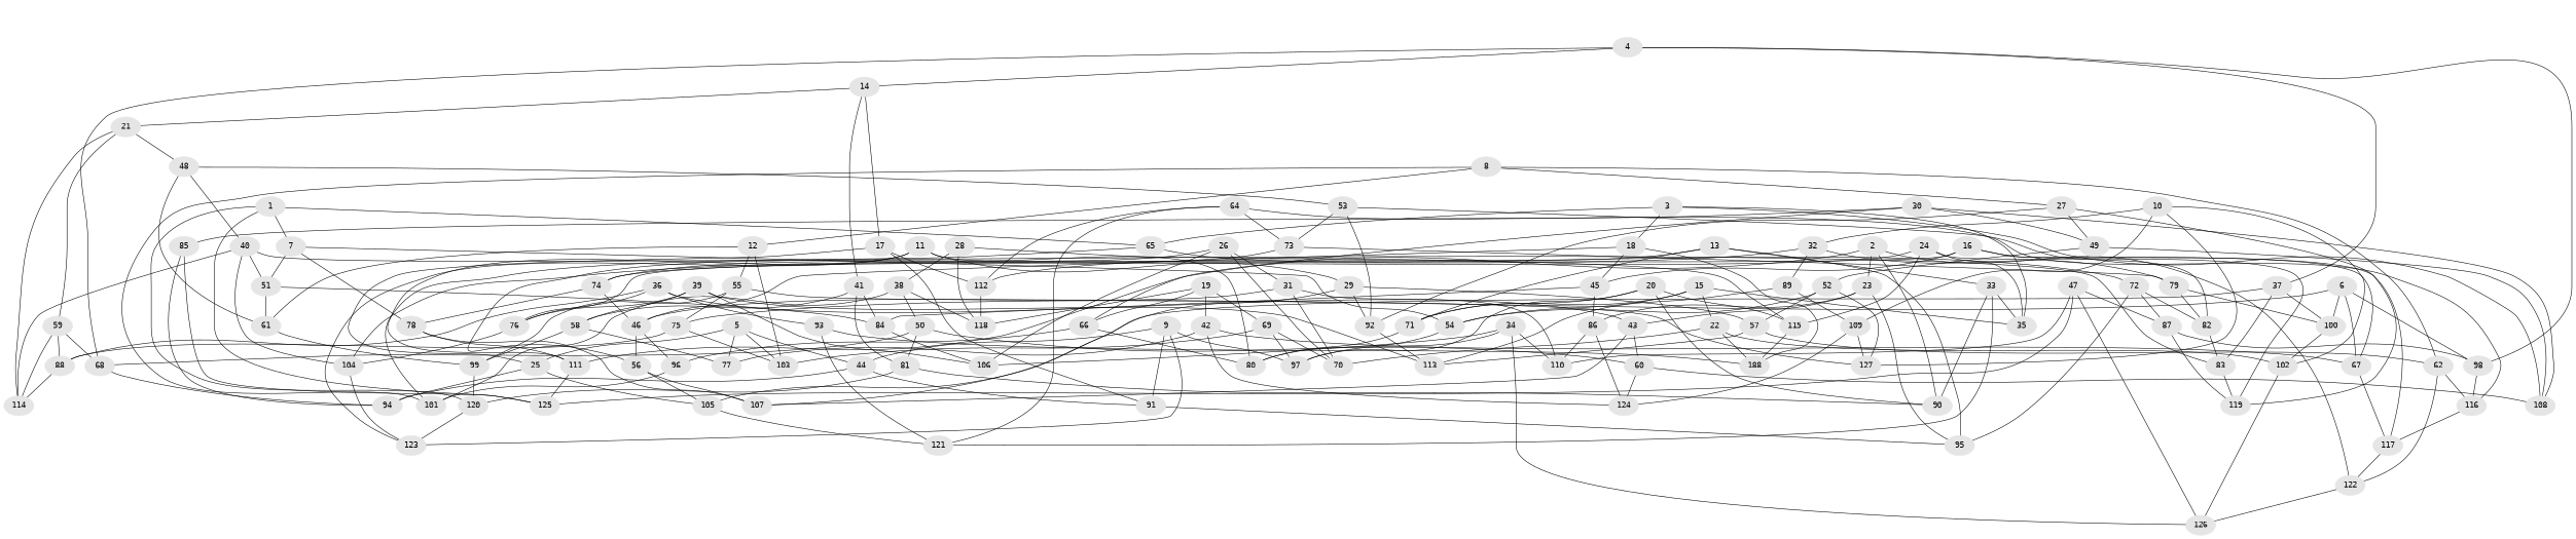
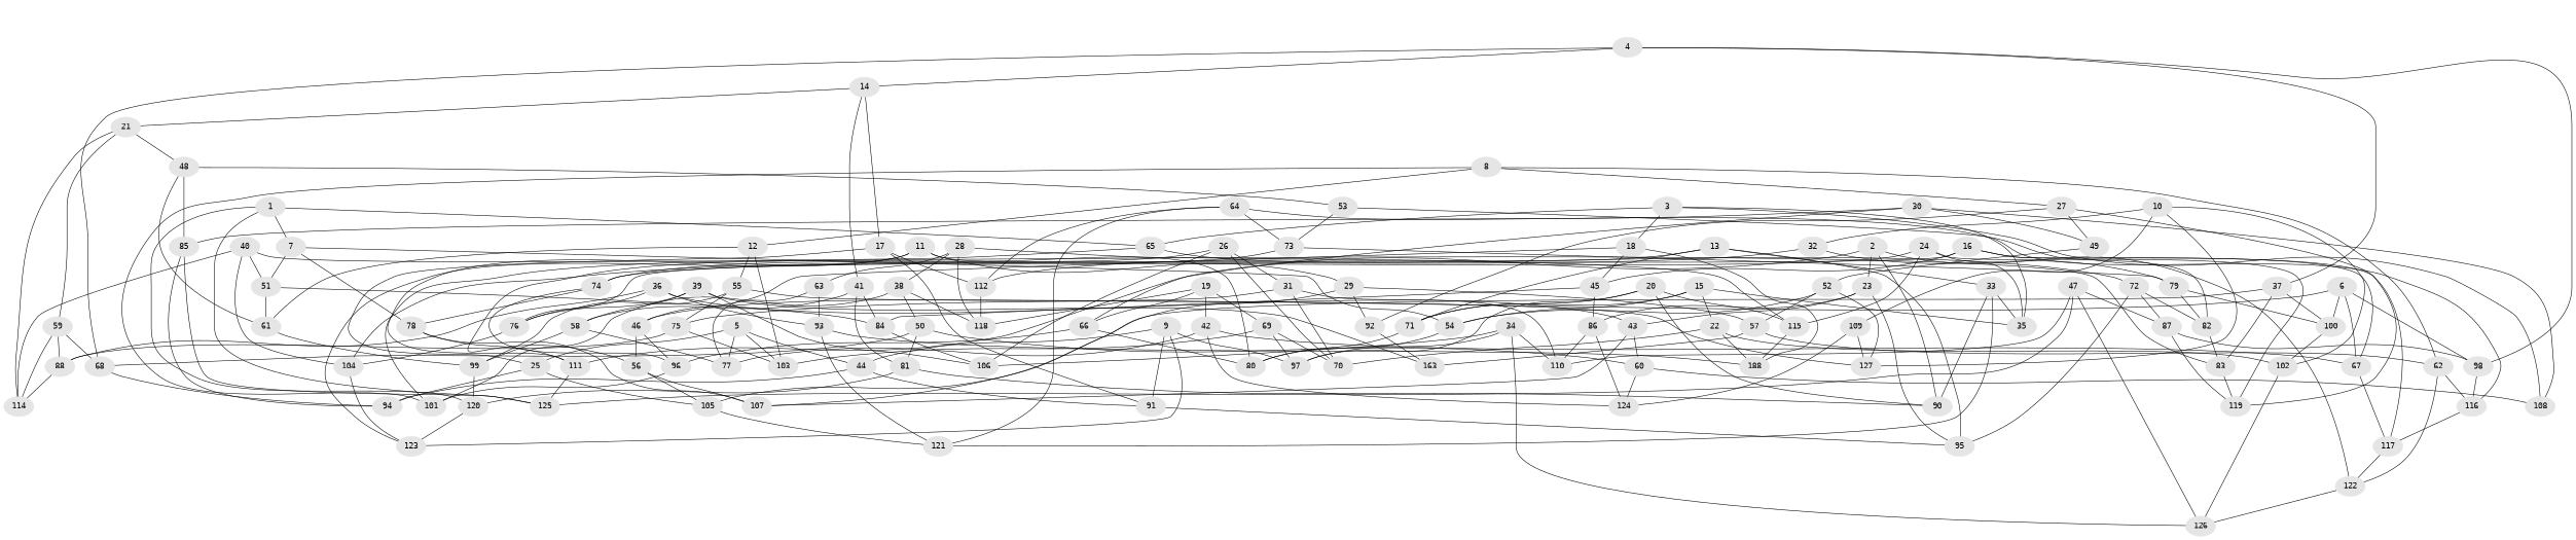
  graph {
    fontname="DejaVu Sans Mono"
    node [color=gray90 fontname="DejaVu Sans Mono" style=filled]
    edge [fontname="DejaVu Sans Mono"]
    1
    7
    65
    120
    125
    51
    54
    78
    101
    72
    123
    2
    23
    90
    111
    122
    95
    43
    86
    126
    3
    18
    35
    108
    45
    46
    n27 [label=188]
    4
    14
    37
    68
    98
    17
    21
    41
    100
    105
    83
    94
    116
    5
    25
    44
    77
    103
    91
    6
    67
    75
    117
    88
    102
    61
    84
    80
    107
    8
    12
    27
    62
    55
    119
    49
    92
    9
    97
    10
    32
    109
    127
    79
-   89
    104
    124
    11
    29
    57
    99
    13
    33
    71
    112
    121
    118
    48
    59
    114
    58
    81
    15
    22
    70
    16
    76
    56
    96
    19
    42
    66
    69
    20
    115
    85
    53
    60
    110
    24
    74
    26
    31
    106
    52
-   113
+   113 [label=163]
    28
    38
+   63
    50
    93
    30
    82
    34
    36
    39
    40
    47
    87
    73
    64
    1 -- 7
    1 -- 65
    1 -- 120
    1 -- 125
    7 -- 51
    7 -- 54
    7 -- 78
    65 -- 101
    65 -- 72
    120 -- 123
    51 -- 61
    51 -- 84
    54 -- 80
    78 -- 111
    78 -- 107
    72 -- 95
    72 -- 82
    72 -- 87
    2 -- 23
    2 -- 90
    2 -- 111
    2 -- 122
    23 -- 95
    23 -- 43
    23 -- 86
    111 -- 125
    122 -- 126
    43 -- 107
    43 -- 60
    86 -- 124
    86 -- 110
    3 -- 65
    3 -- 18
    3 -- 35
    3 -- 108
    18 -- 45
    18 -- 46
    18 -- n27
    45 -- 86
    45 -- 84
    46 -- 56
    46 -- 96
    4 -- 14
    4 -- 37
    4 -- 68
    4 -- 98
    14 -- 17
    14 -- 21
    14 -- 41
    37 -- 100
    37 -- 105
    37 -- 83
    68 -- 94
    98 -- 116
    17 -- 25
    17 -- 91
    17 -- 112
    21 -- 48
    21 -- 59
    21 -- 114
    41 -- 84
    41 -- 58
    41 -- 81
    100 -- 102
    105 -- 121
    83 -- 119
    116 -- 117
    5 -- 25
    5 -- 44
    5 -- 77
    5 -- 103
    25 -- 105
    25 -- 94
    44 -- 94
    44 -- 91
    91 -- 95
    6 -- 98
    6 -- 100
    6 -- 67
    6 -- 75
    67 -- 117
    75 -- 103
    75 -- 88
    117 -- 122
    88 -- 114
    102 -- 126
    61 -- 99
    84 -- 106
    8 -- 101
    8 -- 12
    8 -- 27
    8 -- 62
    12 -- 103
    12 -- 61
    12 -- 55
    27 -- 119
    27 -- 49
    27 -- 92
    62 -- 122
    62 -- 116
    55 -- 75
    55 -- 127
    55 -- 99
-   49 -- 108
    49 -- 52
    92 -- 113
    9 -- 123
    9 -- 44
    9 -- 91
    9 -- 97
    10 -- 102
    10 -- 32
    10 -- 109
    10 -- 127
    32 -- 79
-   32 -- 89
    32 -- 104
    109 -- 127
    109 -- 124
    79 -- 100
    79 -- 82
-   89 -- 109
-   89 -- 113
    104 -- 123
    11 -- 123
    11 -- 111
    11 -- 80
    11 -- 29
    29 -- 107
    29 -- 92
    29 -- 57
    57 -- 62
    57 -- 113
    99 -- 120
    13 -- 95
    13 -- 33
    13 -- 71
    13 -- 112
    33 -- 90
    33 -- 35
    33 -- 121
    71 -- 80
    112 -- 118
    48 -- 61
-   48 -- 40
+   48 -- 85
    48 -- 53
    59 -- 68
    59 -- 88
    59 -- 114
    58 -- 77
    58 -- 99
    81 -- 120
    81 -- 90
    15 -- 54
    15 -- 35
    15 -- 71
    15 -- 22
    22 -- n27
    22 -- 102
    22 -- 70
    16 -- 45
    16 -- 67
    16 -- 117
    16 -- 76
    76 -- 104
    56 -- 105
    56 -- 107
    96 -- 101
    19 -- 118
    19 -- 42
    19 -- 66
    19 -- 69
    42 -- 77
    42 -- 67
    42 -- 124
    66 -- 80
    66 -- 96
    69 -- 103
    69 -- 97
    69 -- 70
    20 -- 90
    20 -- 97
    20 -- 71
    20 -- 115
    115 -- n27
    85 -- 125
    85 -- 94
-   53 -- 92
    53 -- 82
    53 -- 73
    60 -- 108
    60 -- 124
    24 -- 35
    24 -- 119
    24 -- 115
    24 -- 74
    74 -- 78
-   74 -- 46
+   74 -- 96
    26 -- 70
    26 -- 56
    26 -- 31
    26 -- 106
    31 -- 46
    31 -- 70
    31 -- 110
    52 -- 54
    52 -- 127
    52 -- 57
    28 -- 118
    28 -- 115
    28 -- 38
+   28 -- 63
    38 -- 101
    38 -- 118
    38 -- 50
+   63 -- 77
+   63 -- 93
    50 -- 68
    50 -- 81
    50 -- 60
    93 -- n27
    93 -- 121
    30 -- 108
    30 -- 49
    30 -- 66
    30 -- 85
    82 -- 83
    34 -- 126
    34 -- 97
    34 -- 110
    34 -- 106
    36 -- 43
    36 -- 88
    36 -- 76
    36 -- 93
    39 -- 58
    39 -- 76
    39 -- 106
    39 -- 113
    40 -- 51
    40 -- 83
    40 -- 104
    40 -- 114
    47 -- 125
    47 -- 126
    47 -- 110
    47 -- 87
    87 -- 98
    87 -- 119
    73 -- 79
    73 -- 74
    64 -- 116
    64 -- 112
    64 -- 121
    64 -- 73
  }
